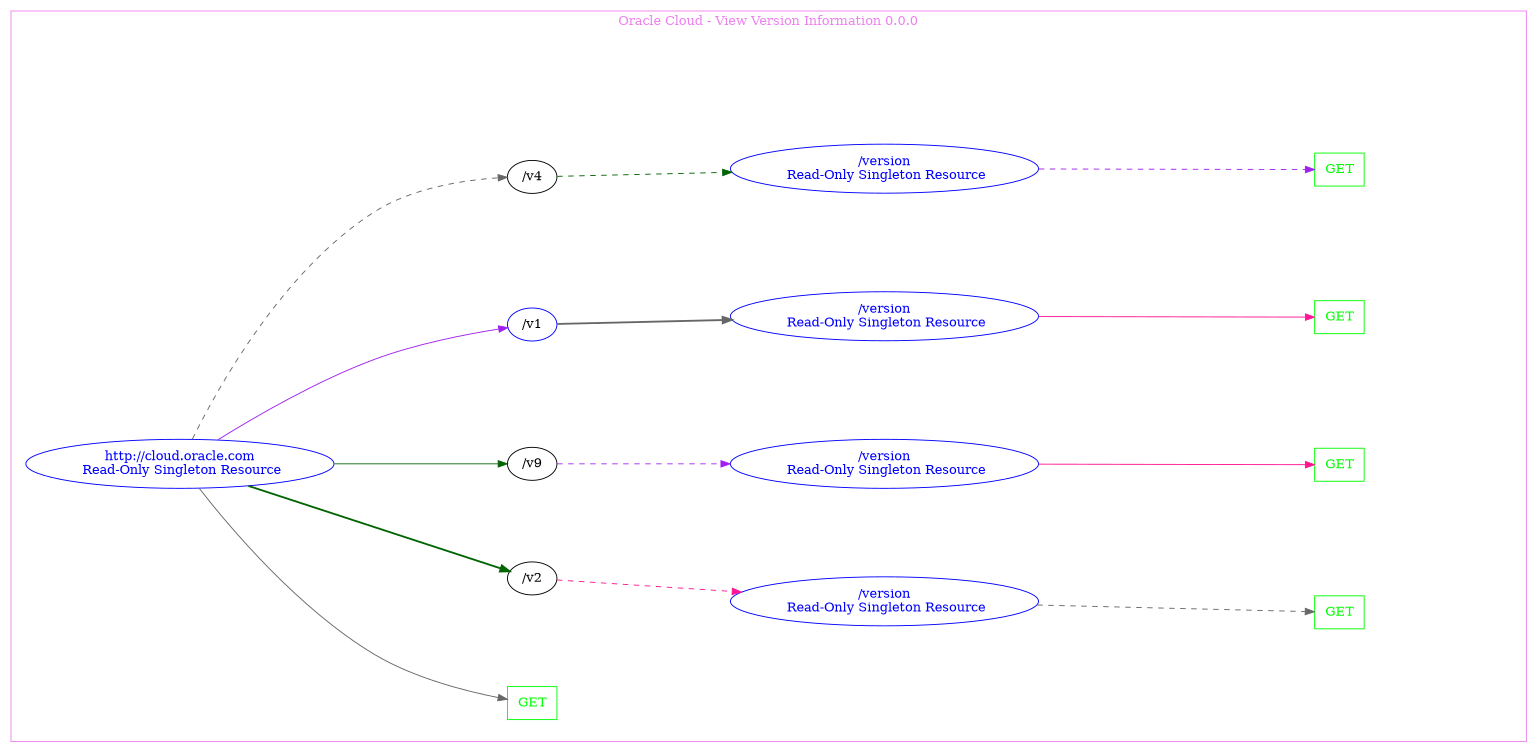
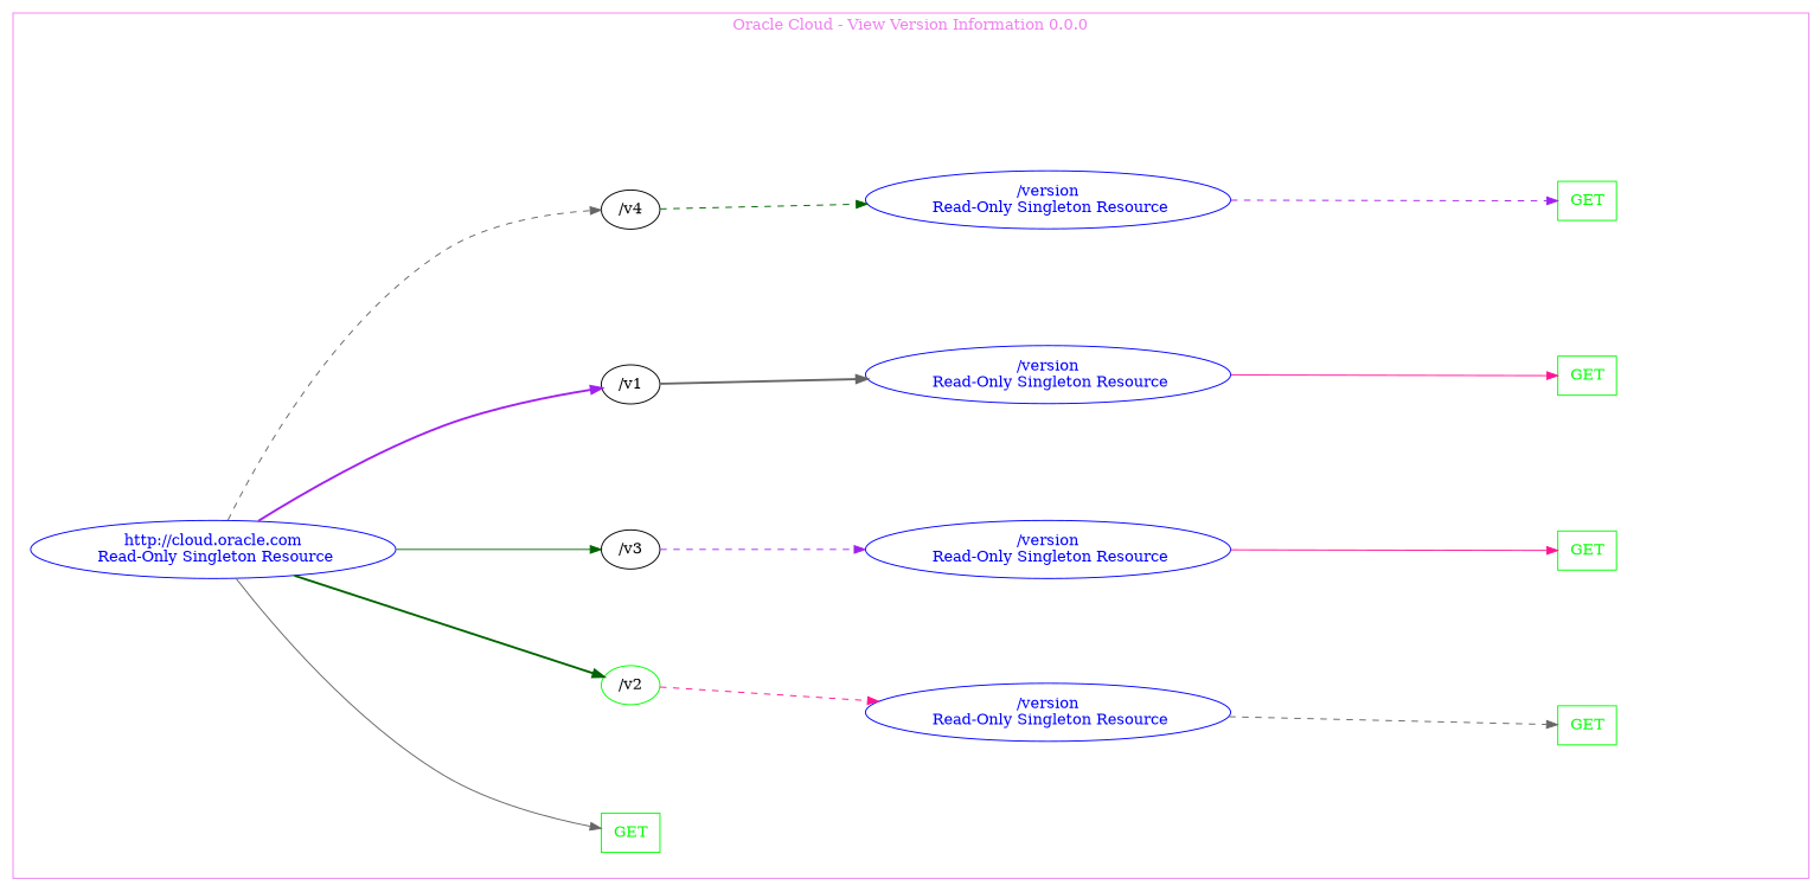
  digraph {
    rankdir=LR
    node [color=green fontcolor=green shape=ellipse]
    edge [color=gray40 fontcolor=green style=dashed]
    n1 [label=GET shape=box]
    n2 [label=GET shape=box]
    n3 [color=blue fontcolor=blue label="/version\n Read-Only Singleton Resource"]
-   n4 [color=black fontcolor=black label="/v2"]
+   n4 [fontcolor=black label="/v2"]
    n5 [label=GET shape=box]
    n6 [color=blue fontcolor=blue label="/version\n Read-Only Singleton Resource"]
-   n7 [color=black fontcolor=black label="/v9"]
+   n7 [color=black fontcolor=black label="/v3"]
    n8 [label=GET shape=box]
    n9 [color=blue fontcolor=blue label="/version\n Read-Only Singleton Resource"]
-   n10 [color=blue fontcolor=black label="/v1"]
+   n10 [color=black fontcolor=black label="/v1"]
    n11 [label=GET shape=box]
    n12 [color=blue fontcolor=blue label="/version\n Read-Only Singleton Resource"]
    n13 [color=black fontcolor=black label="/v4"]
    n14 [color=blue fontcolor=blue label="http://cloud.oracle.com\n Read-Only Singleton Resource"]
    subgraph cluster_1 {
      color=violet
      fontcolor=violet
      label="Oracle Cloud - View Version Information 0.0.0"
      subgraph cluster_2 {
        color=white
        fontcolor=white
        n14
        subgraph cluster_3 {
          color=white
          fontcolor=white
          n1
        }
        subgraph cluster_4 {
          color=white
          fontcolor=white
          n4
          subgraph cluster_5 {
            color=white
            fontcolor=white
            n3
            subgraph cluster_6 {
              color=white
              fontcolor=white
              n2
            }
          }
        }
        subgraph cluster_7 {
          color=white
          fontcolor=white
          n7
          subgraph cluster_8 {
            color=white
            fontcolor=white
            n6
            subgraph cluster_9 {
              color=white
              fontcolor=white
              n5
            }
          }
        }
        subgraph cluster_10 {
          color=white
          fontcolor=white
          n10
          subgraph cluster_11 {
            color=white
            fontcolor=white
            n9
            subgraph cluster_12 {
              color=white
              fontcolor=white
              n8
            }
          }
        }
        subgraph cluster_13 {
          color=white
          fontcolor=white
          n13
          subgraph cluster_14 {
            color=white
            fontcolor=white
            n12
            subgraph cluster_15 {
              color=white
              fontcolor=white
              n11
            }
          }
        }
      }
    }
    n3 -> n2
    n4 -> n3 [color=deeppink fontcolor=blue]
    n6 -> n5 [color=deeppink style=solid]
    n7 -> n6 [color=purple fontcolor=blue]
    n9 -> n8 [color=deeppink style=solid]
    n10 -> n9 [fontcolor=blue style=bold]
    n12 -> n11 [color=purple]
    n13 -> n12 [color=darkgreen fontcolor=blue]
    n14 -> n1 [style=solid]
    n14 -> n4 [color=darkgreen fontcolor=black style=bold]
    n14 -> n7 [color=darkgreen fontcolor=black style=solid]
-   n14 -> n10 [color=purple fontcolor=black style=solid]
+   n14 -> n10 [color=purple fontcolor=black style=bold]
    n14 -> n13 [fontcolor=black]
  }
